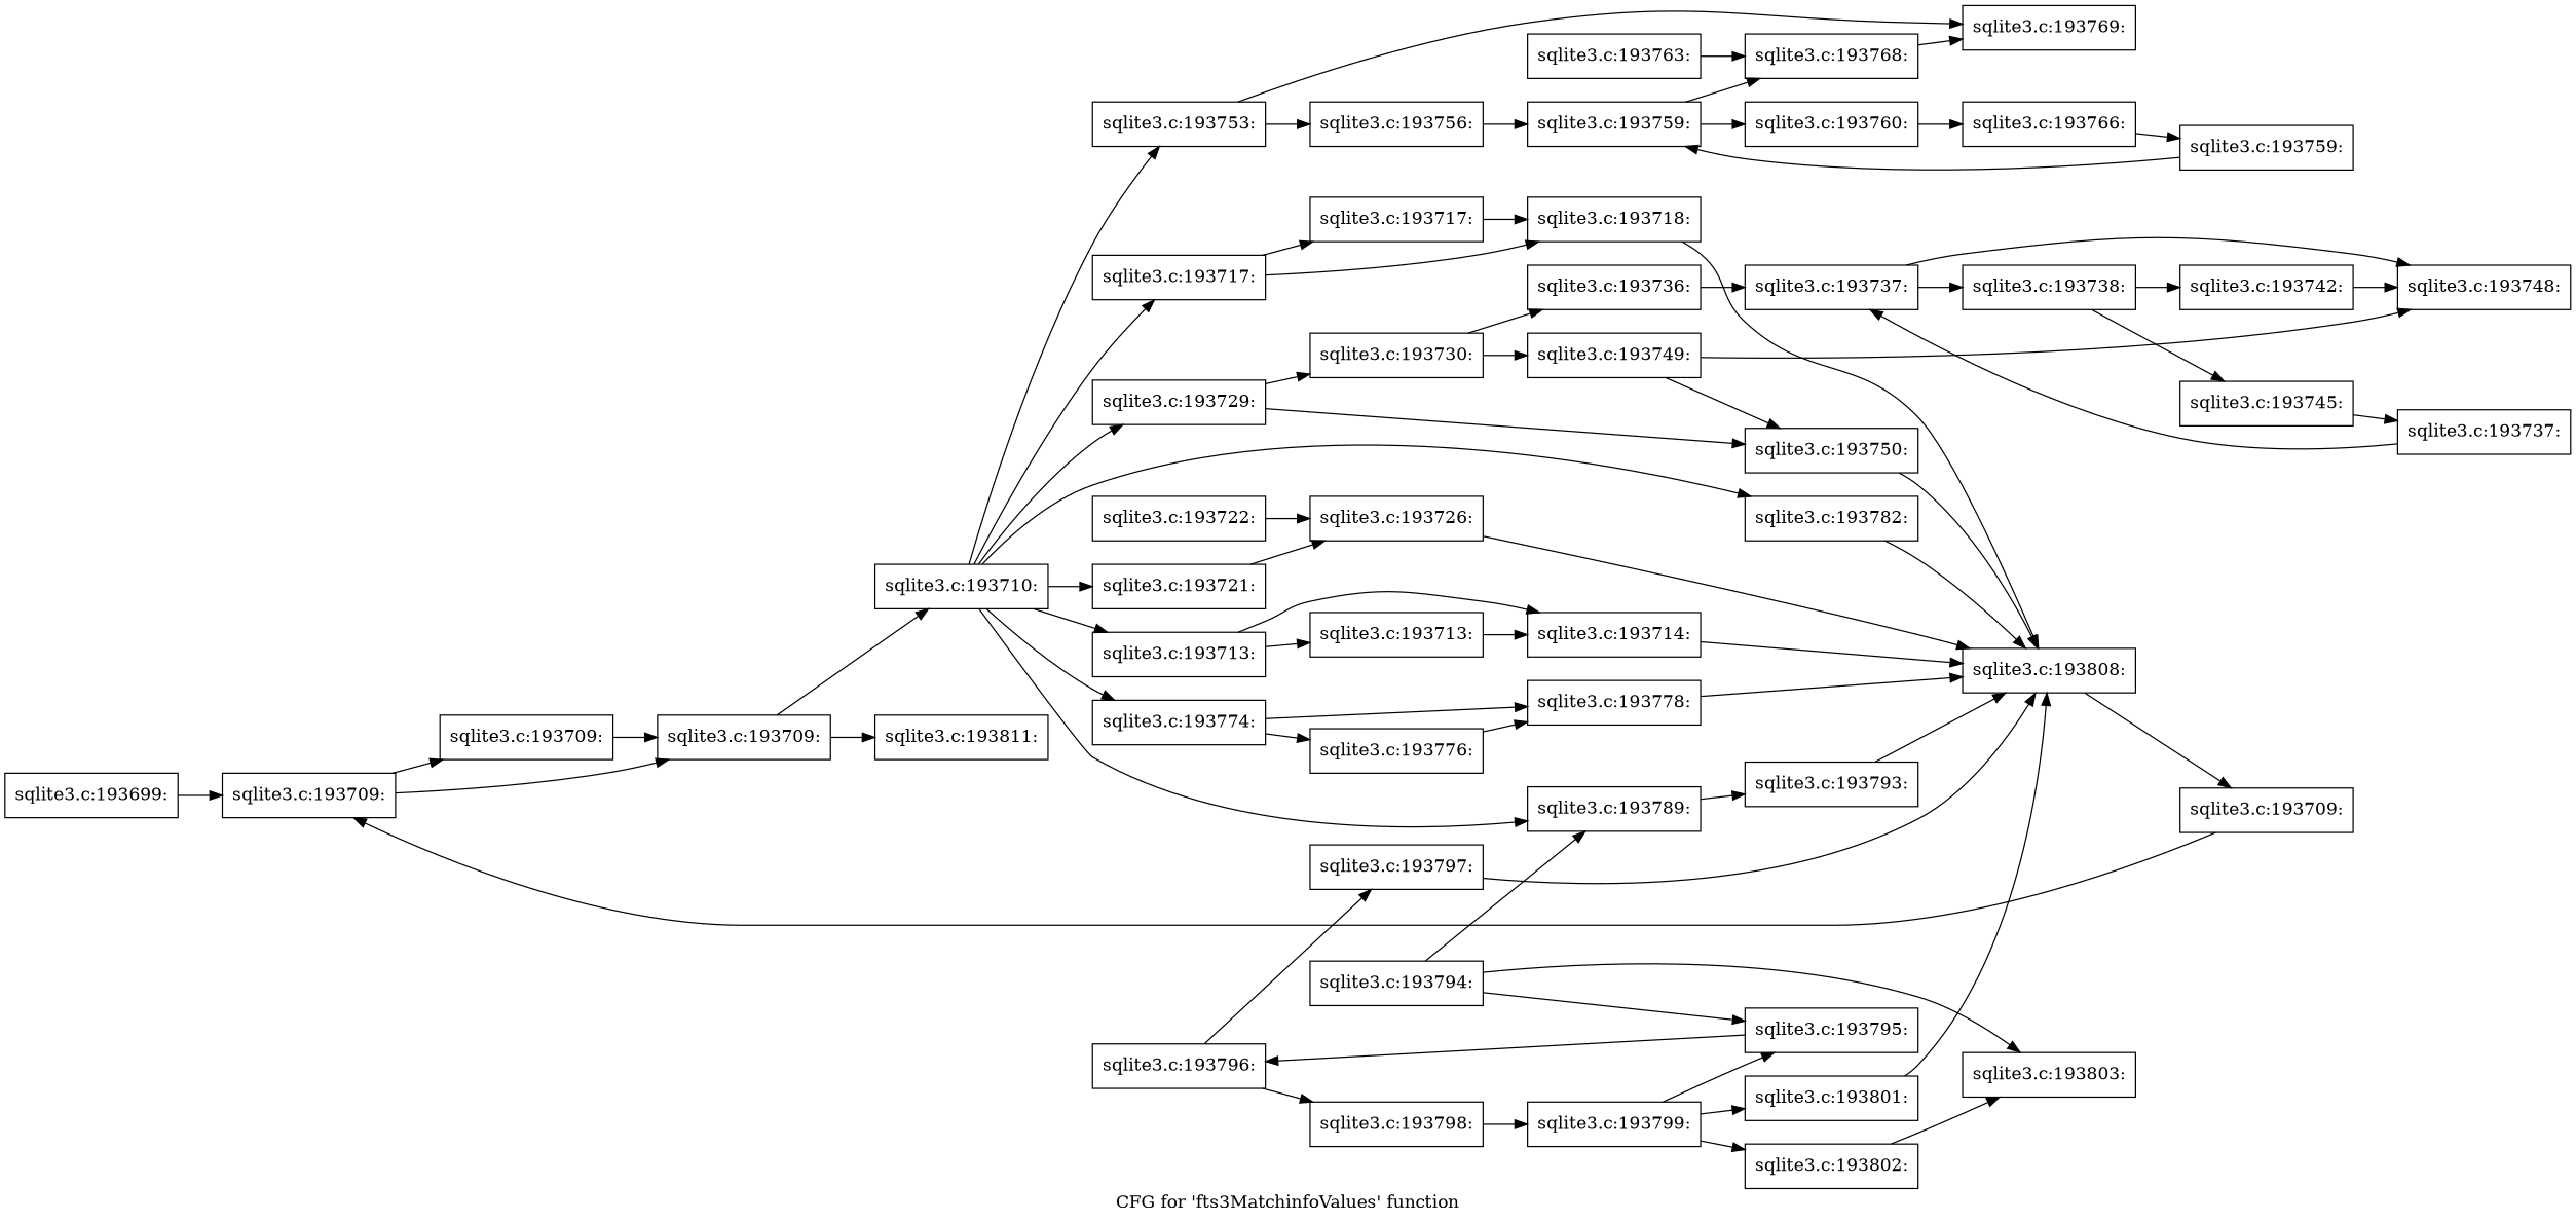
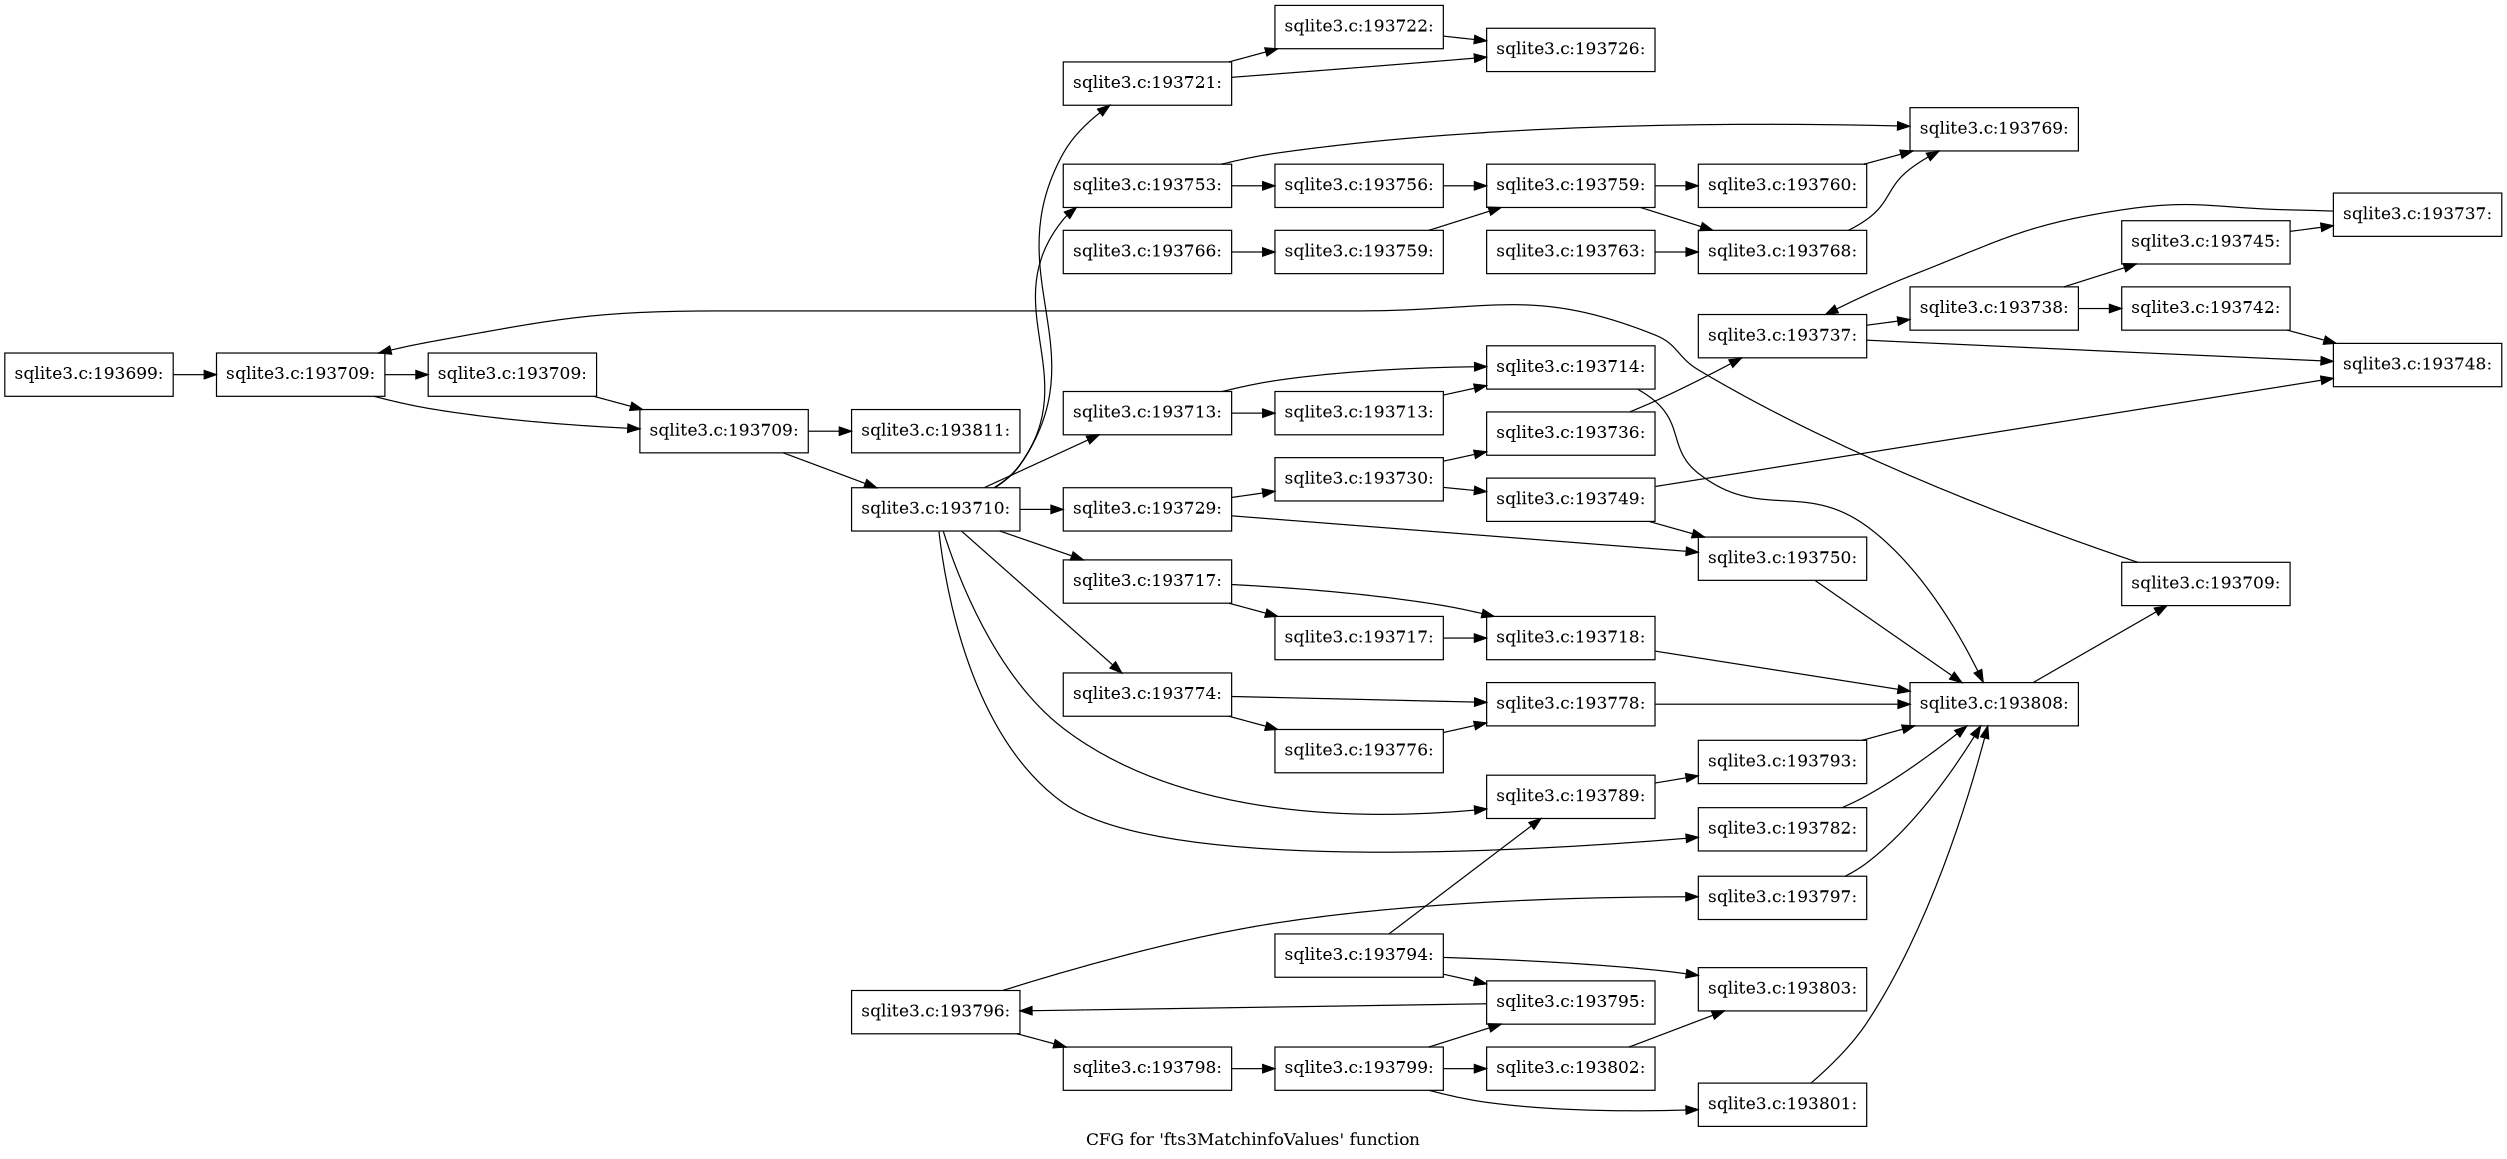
  digraph {
    label="CFG for 'fts3MatchinfoValues' function"
    rankdir=LR
    node [shape=record]
    n1 [label="{sqlite3.c:193699:}"]
    n2 [label="{sqlite3.c:193709:}"]
    n3 [label="{sqlite3.c:193709:}"]
    n4 [label="{sqlite3.c:193709:}"]
    n5 [label="{sqlite3.c:193710:}"]
    n6 [label="{sqlite3.c:193811:}"]
    n7 [label="{sqlite3.c:193789:}"]
    n8 [label="{sqlite3.c:193713:}"]
    n9 [label="{sqlite3.c:193717:}"]
    n10 [label="{sqlite3.c:193721:}"]
    n11 [label="{sqlite3.c:193729:}"]
    n12 [label="{sqlite3.c:193753:}"]
    n13 [label="{sqlite3.c:193774:}"]
    n14 [label="{sqlite3.c:193782:}"]
    n15 [label="{sqlite3.c:193793:}"]
    n16 [label="{sqlite3.c:193713:}"]
    n17 [label="{sqlite3.c:193714:}"]
    n18 [label="{sqlite3.c:193717:}"]
    n19 [label="{sqlite3.c:193718:}"]
    n20 [label="{sqlite3.c:193722:}"]
    n21 [label="{sqlite3.c:193726:}"]
    n22 [label="{sqlite3.c:193730:}"]
    n23 [label="{sqlite3.c:193750:}"]
    n24 [label="{sqlite3.c:193756:}"]
    n25 [label="{sqlite3.c:193769:}"]
    n26 [label="{sqlite3.c:193776:}"]
    n27 [label="{sqlite3.c:193778:}"]
    n28 [label="{sqlite3.c:193808:}"]
    n29 [label="{sqlite3.c:193794:}"]
    n30 [label="{sqlite3.c:193795:}"]
    n31 [label="{sqlite3.c:193803:}"]
    n32 [label="{sqlite3.c:193736:}"]
    n33 [label="{sqlite3.c:193749:}"]
    n34 [label="{sqlite3.c:193759:}"]
    n35 [label="{sqlite3.c:193709:}"]
    n36 [label="{sqlite3.c:193737:}"]
    n37 [label="{sqlite3.c:193748:}"]
    n38 [label="{sqlite3.c:193738:}"]
    n39 [label="{sqlite3.c:193742:}"]
    n40 [label="{sqlite3.c:193745:}"]
    n41 [label="{sqlite3.c:193737:}"]
    n42 [label="{sqlite3.c:193760:}"]
    n43 [label="{sqlite3.c:193768:}"]
    n44 [label="{sqlite3.c:193766:}"]
    n45 [label="{sqlite3.c:193763:}"]
    n46 [label="{sqlite3.c:193759:}"]
    n47 [label="{sqlite3.c:193796:}"]
    n48 [label="{sqlite3.c:193797:}"]
    n49 [label="{sqlite3.c:193798:}"]
    n50 [label="{sqlite3.c:193799:}"]
    n51 [label="{sqlite3.c:193801:}"]
    n52 [label="{sqlite3.c:193802:}"]
    n1 -> n2
    n2 -> n3
    n2 -> n4
    n3 -> n4
    n4 -> n5
    n4 -> n6
    n5 -> n7
    n5 -> n8
    n5 -> n9
    n5 -> n10
    n5 -> n11
    n5 -> n12
    n5 -> n13
    n5 -> n14
    n7 -> n15
    n8 -> n16
    n8 -> n17
    n9 -> n18
    n9 -> n19
+   n10 -> n20
    n10 -> n21
    n11 -> n22
    n11 -> n23
    n12 -> n24
    n12 -> n25
    n13 -> n26
    n13 -> n27
    n14 -> n28
    n15 -> n28
    n16 -> n17
    n17 -> n28
    n18 -> n19
    n19 -> n28
    n20 -> n21
-   n21 -> n28
    n22 -> n32
    n22 -> n33
    n23 -> n28
    n24 -> n34
    n26 -> n27
    n27 -> n28
    n28 -> n35
    n29 -> n7
    n29 -> n30
    n29 -> n31
    n30 -> n47
    n32 -> n36
    n33 -> n23
    n33 -> n37
    n34 -> n42
    n34 -> n43
    n35 -> n2
    n36 -> n37
    n36 -> n38
    n38 -> n39
    n38 -> n40
    n39 -> n37
    n40 -> n41
    n41 -> n36
-   n42 -> n44
+   n42 -> n25
    n43 -> n25
    n44 -> n46
    n45 -> n43
    n46 -> n34
    n47 -> n48
    n47 -> n49
    n48 -> n28
    n49 -> n50
    n50 -> n30
    n50 -> n51
    n50 -> n52
    n51 -> n28
    n52 -> n31
  }
